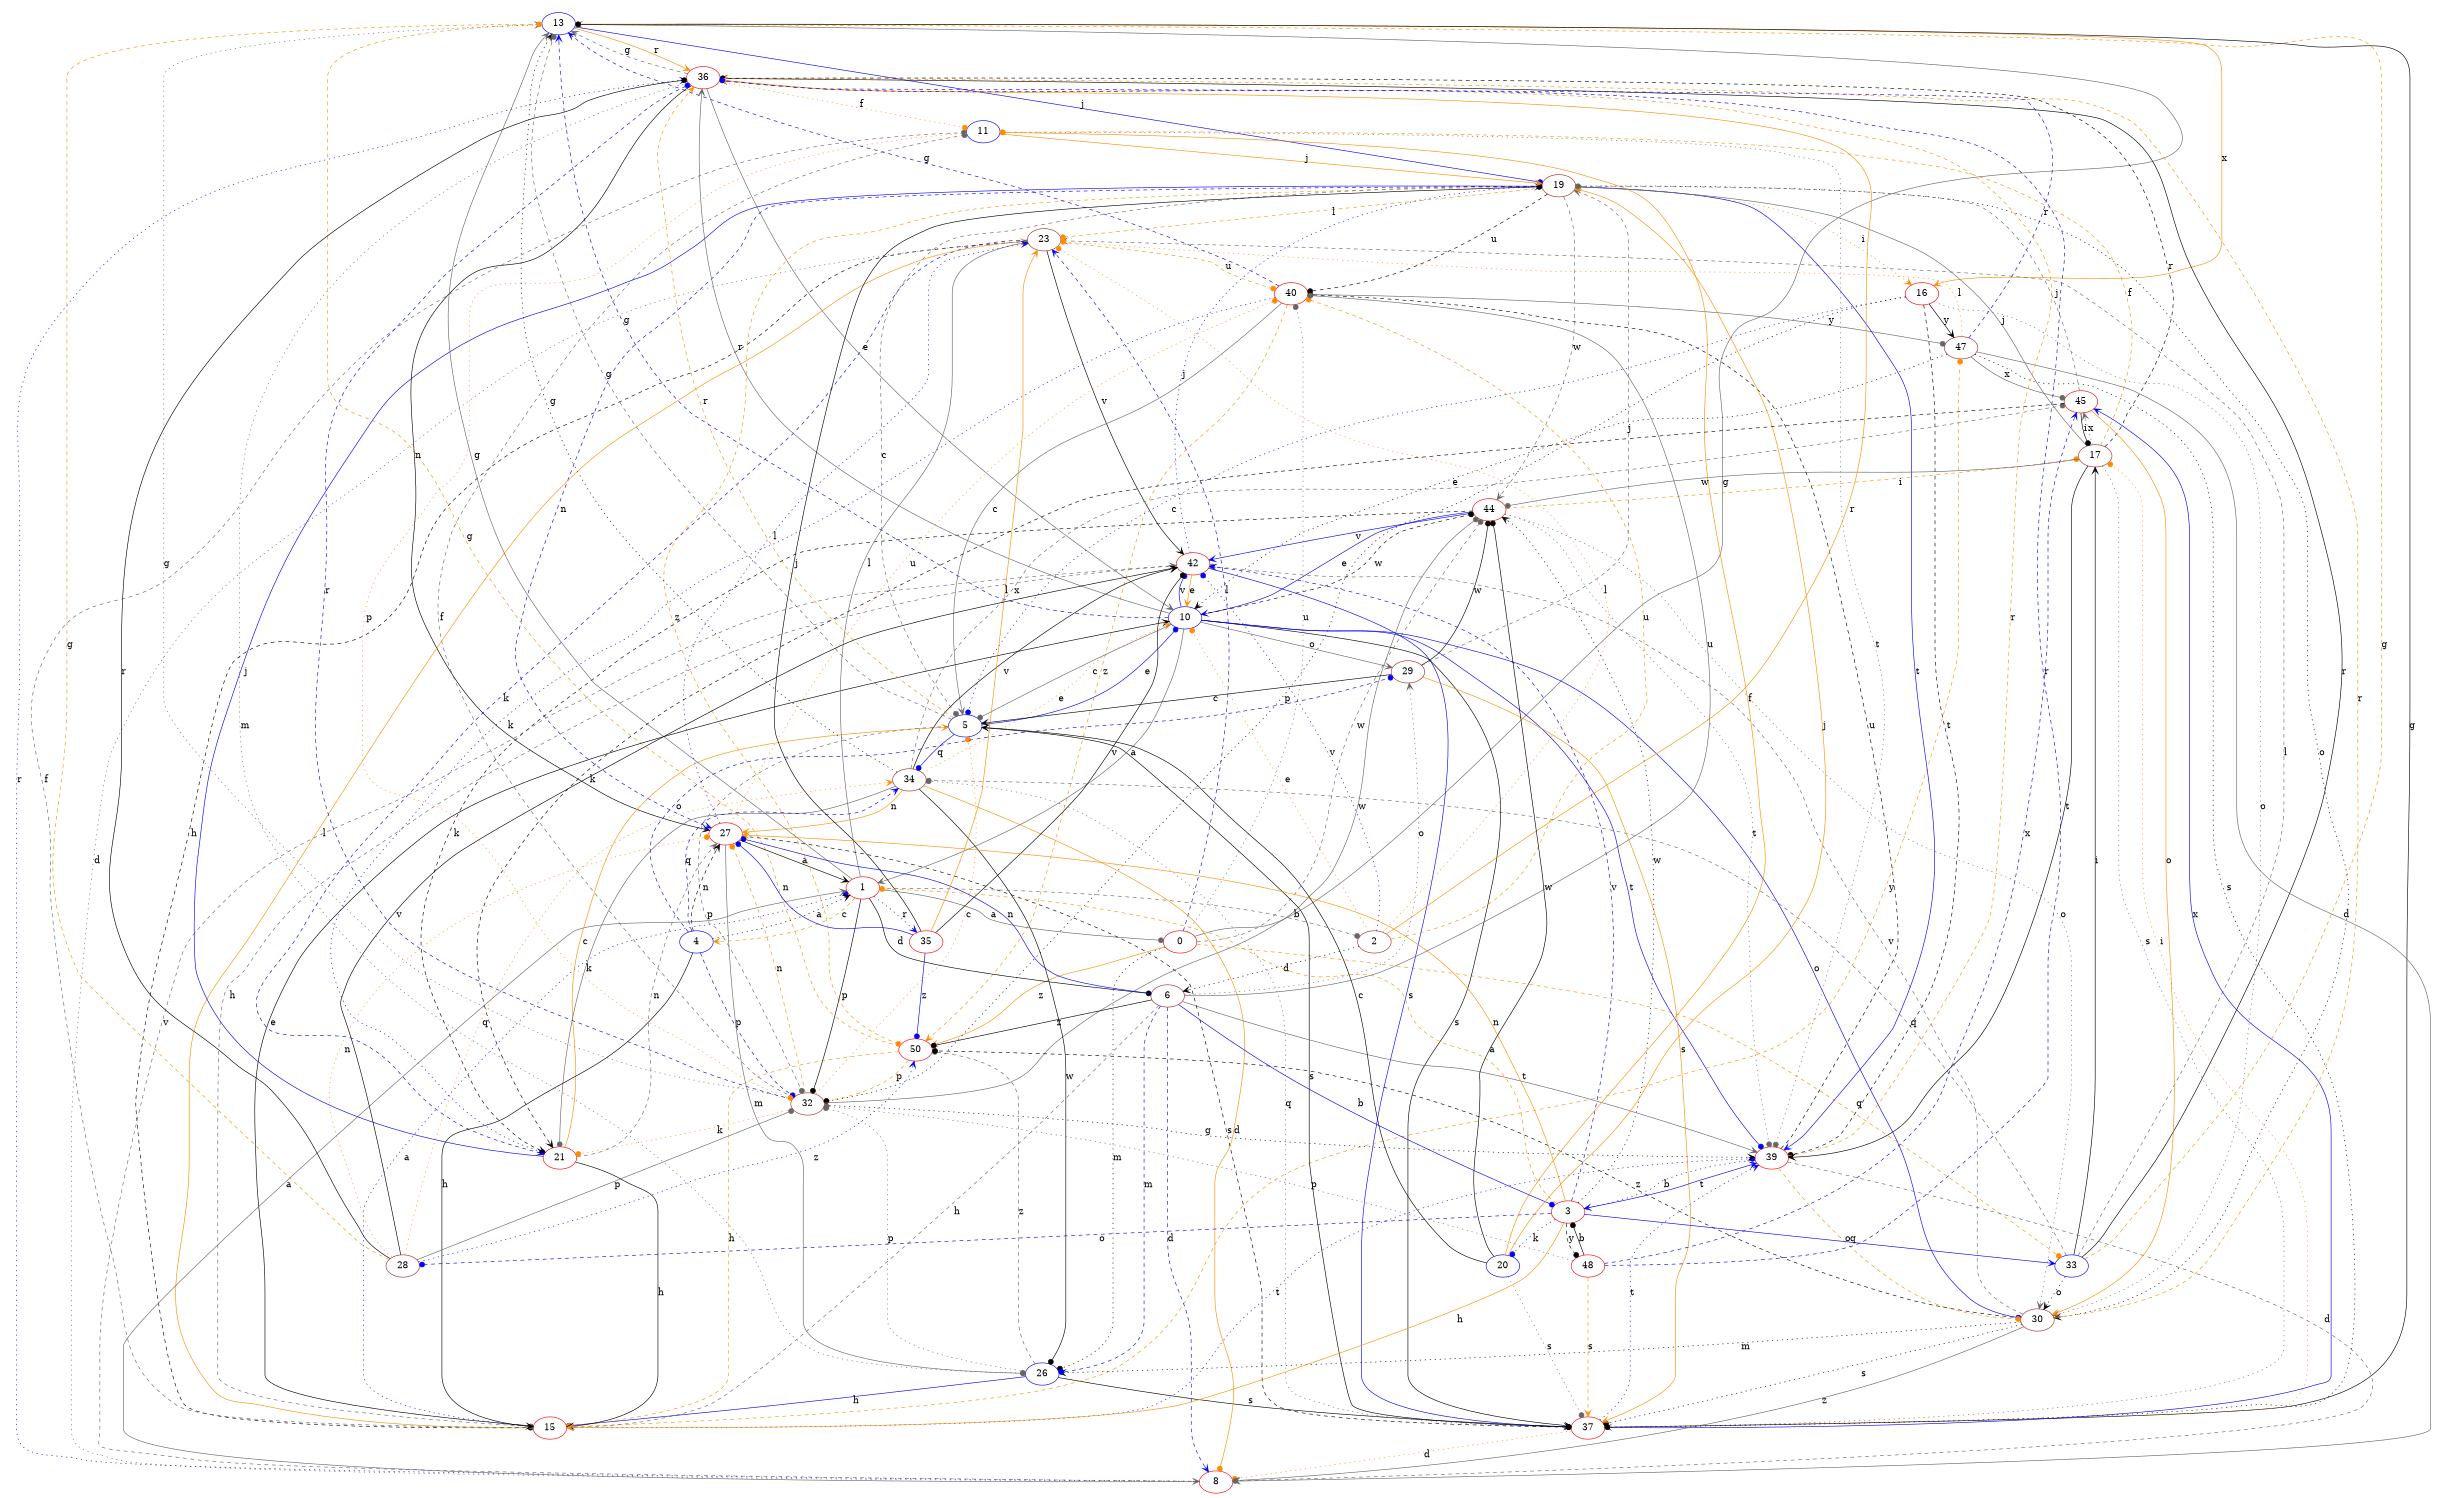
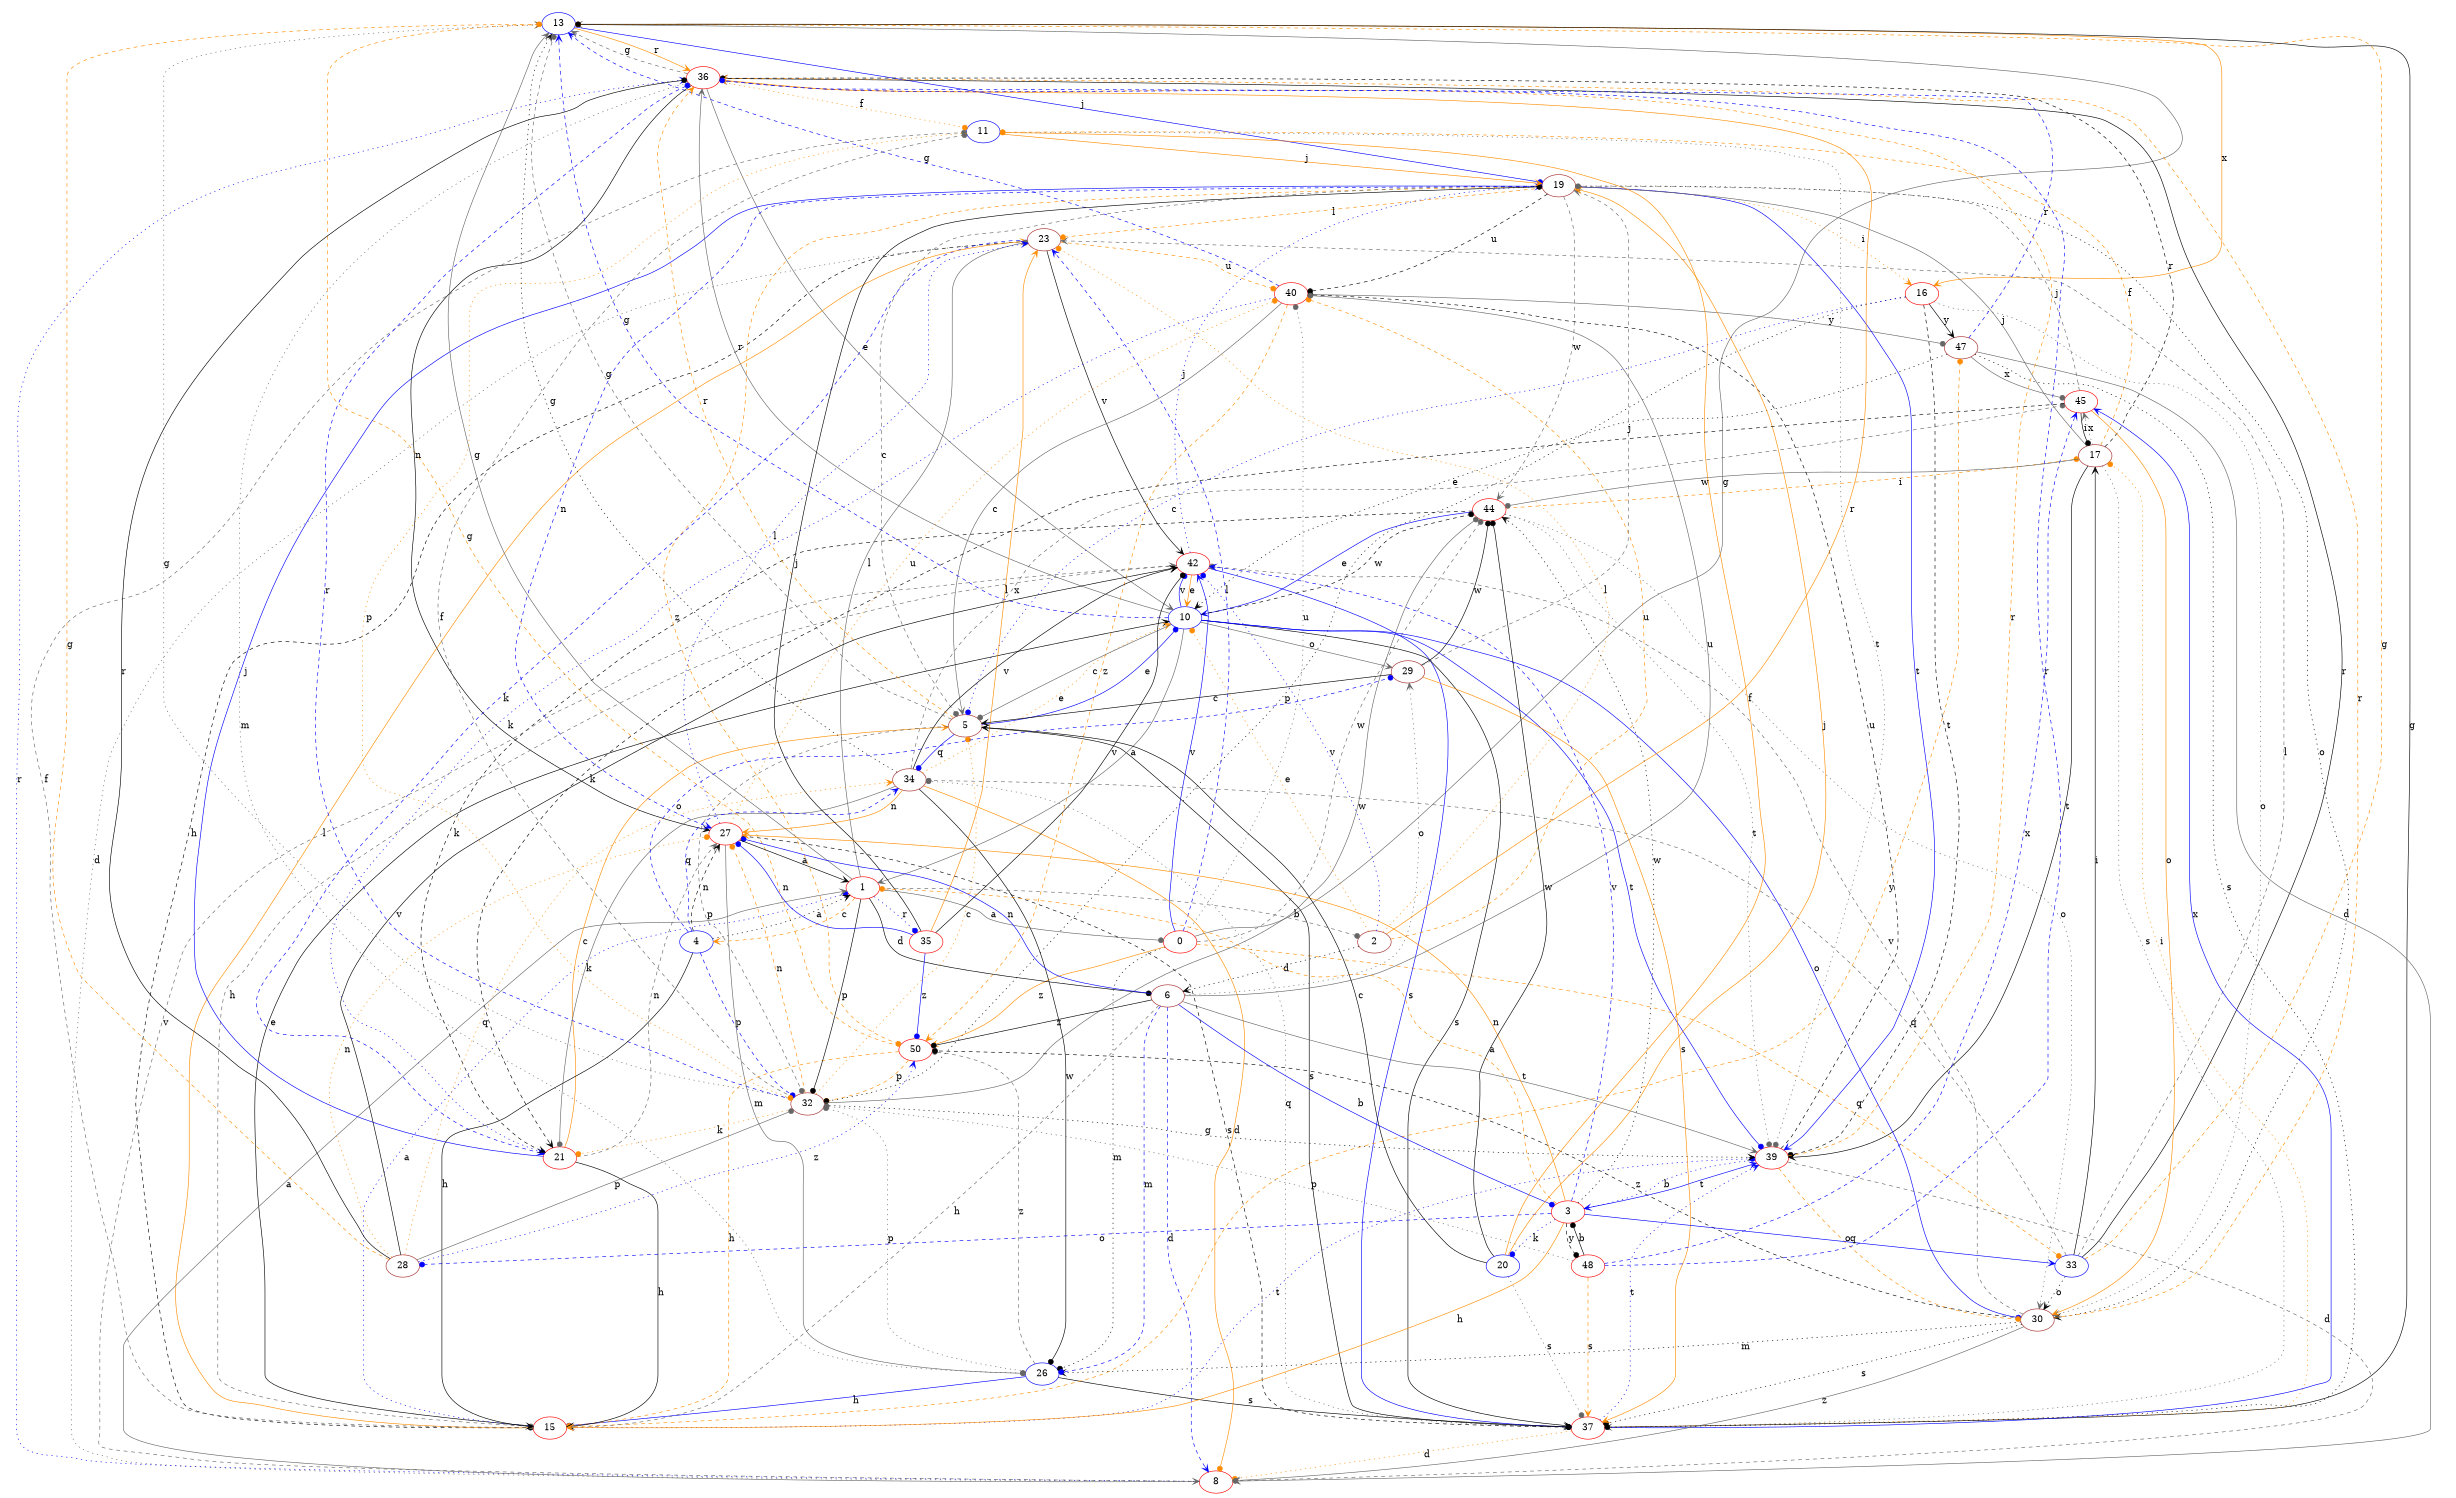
  strict digraph {
    node [color=red]
    edge [arrowhead=dot color=gray40 style=solid]
    13 [color=blue]
    0
    23 [color=brown]
    26 [color=blue]
    33 [color=blue]
    40
    44
    50
    36
    19 [color=brown]
    16
    42
    15
    8
    21
    32 [color=brown]
    37
    34 [color=brown]
    30 [color=brown]
    17 [color=brown]
-   5 [color=blue]
+   5 [color=brown]
    47 [color=brown]
    10 [color=blue]
    39
    1
    2 [color=brown]
    4 [color=blue]
    6 [color=brown]
    35
    27
    29 [color=brown]
    3
    11 [color=blue]
    20 [color=blue]
    28 [color=brown]
    n36 [label=48]
    45
    13 -> 36 [arrowhead=vee color=darkorange label=r]
    13 -> 19 [color=blue label=j]
    13 -> 16 [arrowhead=vee color=darkorange label=x]
    0 -> 13 [arrowhead=vee label=g]
    0 -> 23 [arrowhead=vee color=blue label=l style=dashed]
    0 -> 26 [color=black label=m style=dotted]
    0 -> 33 [color=darkorange label=q style=dashed]
    0 -> 40 [label=u style=dotted]
    0 -> 44 [label=w style=dashed]
    0 -> 50 [arrowhead=vee color=darkorange label=z]
    23 -> 40 [color=darkorange label=u style=dashed]
    23 -> 42 [arrowhead=vee color=black label=v]
    23 -> 15 [color=black label=h style=dashed]
    23 -> 8 [arrowhead=vee label=d style=dotted]
    23 -> 21 [arrowhead=vee color=blue label=k style=dashed]
    26 -> 50 [label=z style=dashed]
    26 -> 15 [color=blue label=h]
    26 -> 32 [label=p style=dotted]
    26 -> 37 [arrowhead=vee color=black label=s]
    33 -> 13 [color=darkorange label=g style=dashed]
    33 -> 23 [arrowhead=vee label=l style=dashed]
    33 -> 36 [arrowhead=vee color=black label=r]
    33 -> 34 [label=q style=dashed]
    33 -> 30 [arrowhead=vee color=black label=o style=dotted]
    33 -> 17 [arrowhead=vee color=black label=i]
    40 -> 13 [arrowhead=vee color=blue label=g style=dashed]
    40 -> 50 [arrowhead=vee color=darkorange label=z style=dashed]
    40 -> 21 [color=blue label=k style=dotted]
    40 -> 5 [arrowhead=vee label=c]
    40 -> 47 [label=y]
-   44 -> 42 [arrowhead=vee color=blue label=v]
+   0 -> 42 [arrowhead=vee color=blue label=v]
    44 -> 21 [arrowhead=vee color=black label=k style=dashed]
    44 -> 30 [arrowhead=vee label=o style=dotted]
    44 -> 17 [color=darkorange label=i style=dashed]
    44 -> 10 [arrowhead=vee color=blue label=e]
    44 -> 39 [label=t style=dotted]
    50 -> 13 [arrowhead=vee color=darkorange label=g style=dashed]
    50 -> 15 [color=darkorange label=h style=dashed]
    50 -> 32 [color=darkorange label=p style=dashed]
    36 -> 13 [arrowhead=vee label=g style=dashed]
    36 -> 26 [label=m style=dotted]
    36 -> 10 [arrowhead=vee label=e]
    36 -> 27 [arrowhead=vee color=black label=n]
    36 -> 11 [color=darkorange label=f style=dotted]
    19 -> 23 [color=darkorange label=l style=dashed]
    19 -> 40 [color=black label=u style=dashed]
    19 -> 44 [arrowhead=vee label=w style=dashed]
    19 -> 50 [color=darkorange label=z style=dashed]
    19 -> 16 [arrowhead=vee color=darkorange label=i style=dotted]
    19 -> 30 [arrowhead=vee color=black label=o style=dotted]
    19 -> 5 [label=c style=dashed]
    19 -> 39 [arrowhead=vee color=blue label=t]
    19 -> 27 [arrowhead=vee color=blue label=n style=dashed]
    16 -> 32 [color=black label=p style=dotted]
    16 -> 30 [arrowhead=vee label=o style=dotted]
    16 -> 5 [color=blue label=c style=dotted]
    16 -> 47 [arrowhead=vee color=black label=y]
    16 -> 39 [color=black label=t style=dashed]
    42 -> 19 [arrowhead=vee color=blue label=j style=dotted]
    42 -> 15 [label=h style=dashed]
    42 -> 37 [color=blue label=s]
    42 -> 10 [arrowhead=vee color=darkorange label=e]
    15 -> 23 [arrowhead=vee color=darkorange label=l]
    15 -> 47 [color=darkorange label=y style=dashed]
    15 -> 10 [arrowhead=vee color=black label=e]
    15 -> 39 [color=blue label=t style=dotted]
    15 -> 1 [color=blue label=a style=dotted]
    15 -> 11 [label=f style=dashed]
    8 -> 36 [arrowhead=vee color=blue label=r style=dotted]
    8 -> 42 [arrowhead=vee label=v style=dashed]
    8 -> 1 [arrowhead=vee label=a]
    21 -> 19 [color=blue label=j]
    21 -> 15 [arrowhead=vee color=black label=h]
    21 -> 5 [arrowhead=vee color=darkorange label=c]
    21 -> 27 [arrowhead=vee label=n style=dashed]
    32 -> 13 [arrowhead=vee label=g style=dotted]
    32 -> 44 [label=w]
    32 -> 36 [color=blue label=r style=dashed]
    32 -> 21 [color=darkorange label=k style=dotted]
    32 -> 5 [color=darkorange label=c style=dotted]
    32 -> 39 [arrowhead=vee color=black label=g style=dotted]
    32 -> 27 [color=darkorange label=n style=dashed]
    32 -> 11 [label=f style=dashed]
    37 -> 13 [color=black label=g]
    37 -> 8 [color=darkorange label=d style=dotted]
    37 -> 34 [label=q style=dotted]
    37 -> 17 [color=darkorange label=i style=dotted]
    37 -> 39 [arrowhead=vee color=blue label=t style=dotted]
    37 -> 45 [arrowhead=vee color=blue label=x]
    34 -> 13 [arrowhead=vee color=black label=g style=dotted]
    34 -> 26 [color=black label=w]
    34 -> 42 [arrowhead=vee color=black label=v]
    34 -> 8 [color=darkorange label=d]
    34 -> 21 [label=k]
    34 -> 10 [arrowhead=vee color=darkorange label=e style=dotted]
    34 -> 27 [arrowhead=vee color=darkorange label=n]
    34 -> 45 [label=x style=dashed]
    30 -> 26 [arrowhead=vee color=black label=m style=dotted]
    30 -> 50 [color=black label=z style=dashed]
    30 -> 36 [arrowhead=vee color=darkorange label=r style=dashed]
    30 -> 42 [label=v style=dashed]
    30 -> 8 [arrowhead=vee label=z]
    30 -> 37 [color=black label=s style=dotted]
    17 -> 44 [label=w]
    17 -> 36 [color=black label=r style=dashed]
    17 -> 19 [label=j]
    17 -> 37 [arrowhead=vee label=s style=dotted]
    17 -> 39 [arrowhead=vee color=black label=t]
    17 -> 11 [color=darkorange label=f style=dashed]
    17 -> 45 [arrowhead=vee label=x style=dotted]
    5 -> 13 [label=g style=dashed]
    5 -> 36 [arrowhead=vee color=darkorange label=r style=dashed]
    5 -> 32 [label=p style=dashed]
    5 -> 37 [color=black label=s]
    5 -> 34 [color=blue label=q]
    5 -> 10 [color=blue label=e]
-   47 -> 23 [color=darkorange label=l style=dotted]
    47 -> 36 [arrowhead=vee color=blue label=r style=dashed]
    47 -> 8 [arrowhead=vee label=d]
    47 -> 37 [color=black label=s style=dotted]
    47 -> 10 [arrowhead=vee color=black label=e style=dotted]
    47 -> 45 [label=x]
    10 -> 13 [arrowhead=vee color=blue label=g style=dashed]
    10 -> 44 [color=black label=w style=dashed]
    10 -> 36 [arrowhead=vee label=r]
    10 -> 42 [color=blue label=v]
    10 -> 37 [arrowhead=vee color=black label=s]
    10 -> 30 [color=blue label=o]
    10 -> 5 [label=c]
    10 -> 39 [color=blue label=t]
    10 -> 1 [arrowhead=vee label=a]
    10 -> 29 [arrowhead=vee label=o]
    39 -> 40 [color=black label=u style=dashed]
    39 -> 36 [arrowhead=vee color=darkorange label=r style=dashed]
    39 -> 8 [label=d style=dashed]
    39 -> 30 [color=darkorange label=o style=dashed]
    39 -> 3 [arrowhead=vee color=blue label=b style=dotted]
    1 -> 13 [arrowhead=vee label=g]
    1 -> 0 [label=a]
    1 -> 23 [label=l]
    1 -> 32 [color=black label=p]
    1 -> 2 [label=b style=dashed]
    1 -> 4 [arrowhead=vee color=darkorange label=c style=dashed]
    1 -> 6 [color=black label=d]
-   1 -> 35 [arrowhead=vee color=blue label=r style=dotted]
+   1 -> 35 [color=blue label=r style=dotted]
    2 -> 23 [color=darkorange label=l style=dotted]
    2 -> 40 [color=darkorange label=u style=dashed]
    2 -> 36 [arrowhead=vee color=darkorange label=r]
    2 -> 42 [color=blue label=v style=dotted]
    2 -> 10 [color=darkorange label=e style=dotted]
    2 -> 6 [arrowhead=vee color=black label=d style=dotted]
    4 -> 15 [arrowhead=vee color=black label=h]
    4 -> 32 [color=blue label=p style=dashed]
    4 -> 34 [arrowhead=vee color=blue label=q style=dashed]
    4 -> 1 [arrowhead=vee color=black label=a style=dotted]
    4 -> 27 [arrowhead=vee color=black label=n style=dashed]
    4 -> 29 [color=blue label=o style=dashed]
    6 -> 26 [color=blue label=m style=dashed]
    6 -> 40 [label=u]
    6 -> 50 [color=black label=z]
    6 -> 15 [arrowhead=vee label=h style=dashed]
    6 -> 8 [arrowhead=vee color=blue label=d style=dashed]
    6 -> 39 [arrowhead=vee label=t]
    6 -> 27 [color=blue label=n]
    6 -> 29 [arrowhead=vee label=o style=dotted]
    6 -> 3 [color=blue label=b]
    35 -> 23 [arrowhead=vee color=darkorange label=l]
    35 -> 50 [color=blue label=z]
    35 -> 19 [color=black label=j]
    35 -> 42 [color=black label=v]
    35 -> 27 [color=blue label=n]
    27 -> 23 [arrowhead=vee color=blue label=l style=dotted]
    27 -> 26 [label=m]
    27 -> 40 [color=darkorange label=u style=dotted]
    27 -> 37 [color=black label=s style=dashed]
    27 -> 1 [arrowhead=vee color=black label=a]
    29 -> 44 [color=black label=w]
    29 -> 19 [arrowhead=vee label=j style=dashed]
    29 -> 37 [arrowhead=vee color=darkorange label=s]
    29 -> 5 [arrowhead=vee color=black label=c]
    3 -> 33 [arrowhead=vee color=blue label=q]
    3 -> 44 [arrowhead=vee color=black label=w style=dotted]
    3 -> 42 [arrowhead=vee color=blue label=v style=dashed]
    3 -> 15 [arrowhead=vee color=darkorange label=h]
    3 -> 39 [arrowhead=vee color=blue label=t]
    3 -> 1 [color=darkorange label=a style=dashed]
    3 -> 27 [arrowhead=vee color=darkorange label=n]
    3 -> 20 [color=blue label=k style=dotted]
    3 -> 28 [color=blue label=o style=dashed]
    3 -> n36 [color=black label=y style=dashed]
    11 -> 19 [arrowhead=vee color=darkorange label=j]
    11 -> 32 [color=darkorange label=p style=dotted]
    11 -> 39 [label=t style=dotted]
    20 -> 44 [color=black label=w]
    20 -> 19 [arrowhead=vee color=darkorange label=j]
    20 -> 37 [label=s style=dotted]
    20 -> 5 [arrowhead=vee color=black label=c]
    20 -> 11 [color=darkorange label=f]
    28 -> 13 [color=darkorange label=g style=dashed]
    28 -> 50 [arrowhead=vee color=blue label=z style=dotted]
    28 -> 36 [color=black label=r]
    28 -> 42 [arrowhead=vee color=black label=v]
    28 -> 32 [label=p]
    28 -> 34 [arrowhead=vee color=darkorange label=q style=dotted]
    28 -> 27 [color=darkorange label=n style=dotted]
    n36 -> 36 [color=blue label=r style=dashed]
    n36 -> 32 [label=p style=dotted]
    n36 -> 37 [arrowhead=vee color=darkorange label=s style=dashed]
    n36 -> 3 [color=black label=b]
    n36 -> 45 [arrowhead=vee color=blue label=x style=dashed]
    45 -> 19 [label=j style=dashed]
    45 -> 21 [arrowhead=vee color=black label=k style=dashed]
    45 -> 30 [arrowhead=vee color=darkorange label=o]
    45 -> 17 [color=black label=i]
  }
